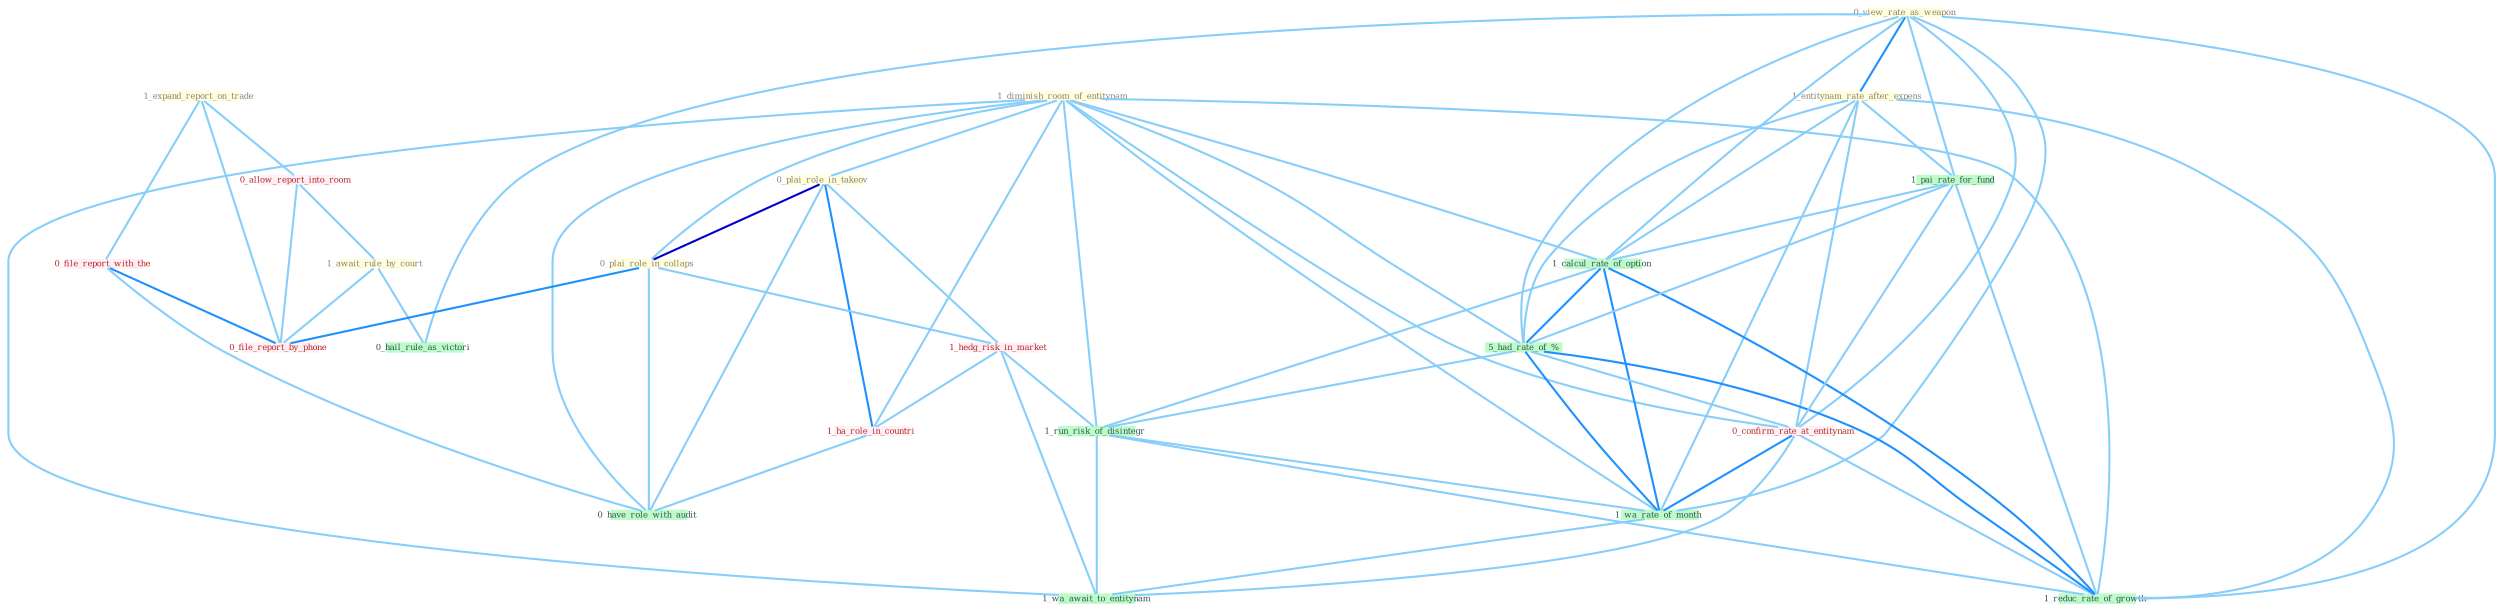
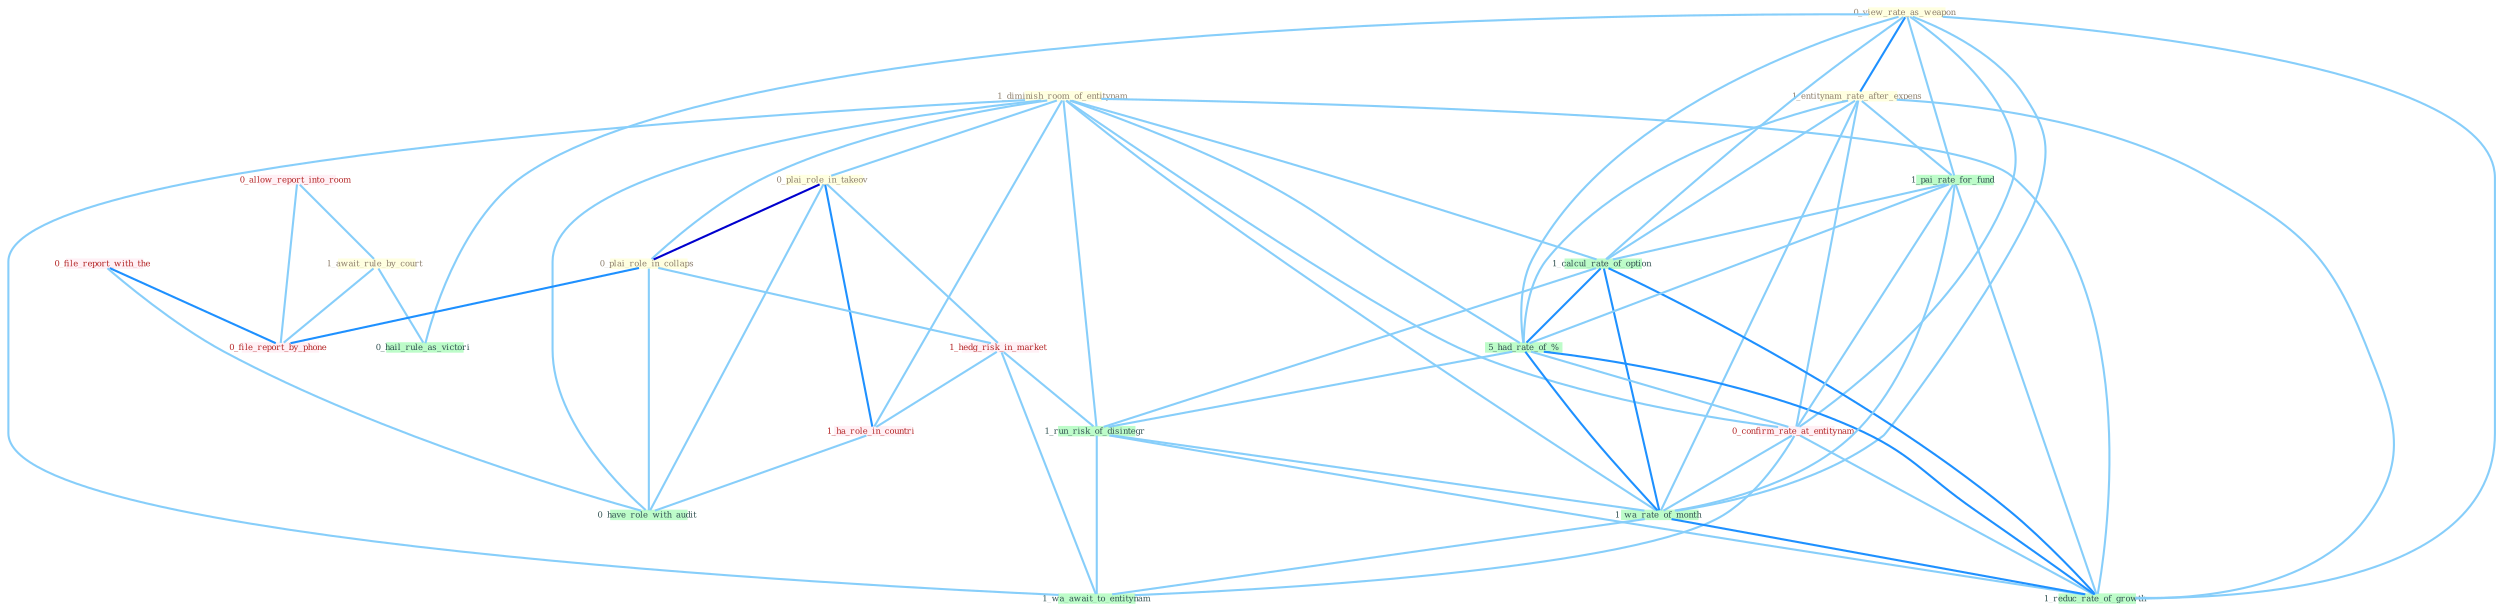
  graph {
    node [color="#BDFCC9" fixedsize=true fontcolor="#2f4f4f" fontsize=4 shape=polygon style=filled]
    edge [color="#87cefa" w=1]
    n1 [color="#ffffe0" fontcolor="#8b7d6b" height=.06 label="1_diminish_room_of_entitynam" width=.5]
    "0_view_rate_as_weapon " [color="#ffffe0" fontcolor="#8b7d6b" height=.06 width=.5]
    "1_await_rule_by_court " [color="#ffffe0" fontcolor="#8b7d6b" height=.06 width=.5]
    "0_plai_role_in_takeov " [color="#ffffe0" fontcolor="#8b7d6b" height=.06 width=.5]
    "1_entitynam_rate_after_expens " [color="#ffffe0" fontcolor="#8b7d6b" height=.06 width=.5]
-   "1_expand_report_on_trade " [color="#ffffe0" fontcolor="#8b7d6b" height=.06 width=.5]
    "0_plai_role_in_collaps " [color="#ffffe0" fontcolor="#8b7d6b" height=.06 width=.5]
    "0_allow_report_into_room " [color="#fff0f5" fontcolor="#b22222" height=.06 width=.5]
    "1_hedg_risk_in_market " [color="#fff0f5" fontcolor="#b22222" height=.06 width=.5]
    "1_ha_role_in_countri " [color="#fff0f5" fontcolor="#b22222" height=.06 width=.5]
    "0_file_report_with_the " [color="#fff0f5" fontcolor="#b22222" height=.06 width=.5]
    "0_confirm_rate_at_entitynam " [color="#fff0f5" fontcolor="#b22222" height=.06 width=.5]
    "0_file_report_by_phone " [color="#fff0f5" fontcolor="#b22222" height=.06 width=.5]
    "1_calcul_rate_of_option " [height=.06 width=.5]
    n15 [height=.06 label="5_had_rate_of_%" width=.5]
    "1_run_risk_of_disintegr " [height=.06 width=.5]
    "0_have_role_with_audit " [height=.06 width=.5]
    "1_wa_rate_of_month " [height=.06 width=.5]
    n19 [height=.06 label="1_wa_await_to_entitynam" width=.5]
    "1_reduc_rate_of_growth " [height=.06 width=.5]
    "1_pai_rate_for_fund " [height=.06 width=.5]
    "0_hail_rule_as_victori " [height=.06 width=.5]
    subgraph sub_1 {
      n1
      "0_view_rate_as_weapon "
      "1_await_rule_by_court "
      "0_plai_role_in_takeov "
      "1_entitynam_rate_after_expens "
-     "1_expand_report_on_trade "
      "0_plai_role_in_collaps "
    }
    subgraph sub_2 {
      "0_allow_report_into_room "
      "1_hedg_risk_in_market "
      "1_ha_role_in_countri "
      "0_file_report_with_the "
      "0_confirm_rate_at_entitynam "
      "0_file_report_by_phone "
    }
    n1 -- "0_plai_role_in_takeov "
    n1 -- "0_plai_role_in_collaps "
    n1 -- "1_ha_role_in_countri "
    n1 -- "0_confirm_rate_at_entitynam "
    n1 -- "1_calcul_rate_of_option "
    n1 -- n15
    n1 -- "1_run_risk_of_disintegr "
    n1 -- "0_have_role_with_audit "
    n1 -- "1_wa_rate_of_month "
    n1 -- n19
    n1 -- "1_reduc_rate_of_growth "
    "0_view_rate_as_weapon " -- "1_entitynam_rate_after_expens " [color="#1e90ff"]
    "0_view_rate_as_weapon " -- "0_confirm_rate_at_entitynam "
    "0_view_rate_as_weapon " -- "1_calcul_rate_of_option "
    "0_view_rate_as_weapon " -- n15
    "0_view_rate_as_weapon " -- "1_wa_rate_of_month "
    "0_view_rate_as_weapon " -- "1_reduc_rate_of_growth "
    "0_view_rate_as_weapon " -- "1_pai_rate_for_fund "
    "0_view_rate_as_weapon " -- "0_hail_rule_as_victori "
    "1_await_rule_by_court " -- "0_file_report_by_phone "
    "1_await_rule_by_court " -- "0_hail_rule_as_victori "
    "0_plai_role_in_takeov " -- "0_plai_role_in_collaps " [color="#0000cd" w=3]
    "0_plai_role_in_takeov " -- "1_hedg_risk_in_market "
    "0_plai_role_in_takeov " -- "1_ha_role_in_countri " [color="#1e90ff" w=2]
    "0_plai_role_in_takeov " -- "0_have_role_with_audit "
    "1_entitynam_rate_after_expens " -- "0_confirm_rate_at_entitynam "
    "1_entitynam_rate_after_expens " -- "1_calcul_rate_of_option "
    "1_entitynam_rate_after_expens " -- n15
    "1_entitynam_rate_after_expens " -- "1_wa_rate_of_month "
    "1_entitynam_rate_after_expens " -- "1_reduc_rate_of_growth "
    "1_entitynam_rate_after_expens " -- "1_pai_rate_for_fund "
-   "1_expand_report_on_trade " -- "0_allow_report_into_room "
-   "1_expand_report_on_trade " -- "0_file_report_with_the "
-   "1_expand_report_on_trade " -- "0_file_report_by_phone "
    "0_plai_role_in_collaps " -- "1_hedg_risk_in_market "
    "0_plai_role_in_collaps " -- "0_file_report_by_phone " [color="#1e90ff" w=2]
    "0_plai_role_in_collaps " -- "0_have_role_with_audit "
    "0_allow_report_into_room " -- "1_await_rule_by_court "
    "0_allow_report_into_room " -- "0_file_report_by_phone "
    "1_hedg_risk_in_market " -- "1_ha_role_in_countri "
    "1_hedg_risk_in_market " -- "1_run_risk_of_disintegr "
    "1_hedg_risk_in_market " -- n19
    "1_ha_role_in_countri " -- "0_have_role_with_audit "
    "0_file_report_with_the " -- "0_file_report_by_phone " [color="#1e90ff" w=2]
    "0_file_report_with_the " -- "0_have_role_with_audit "
-   "0_confirm_rate_at_entitynam " -- "1_wa_rate_of_month " [color="#1e90ff"]
+   "0_confirm_rate_at_entitynam " -- "1_wa_rate_of_month "
    "0_confirm_rate_at_entitynam " -- n19
    "0_confirm_rate_at_entitynam " -- "1_reduc_rate_of_growth "
    "1_calcul_rate_of_option " -- n15 [color="#1e90ff" w=2]
    "1_calcul_rate_of_option " -- "1_run_risk_of_disintegr "
    "1_calcul_rate_of_option " -- "1_wa_rate_of_month " [color="#1e90ff" w=2]
    "1_calcul_rate_of_option " -- "1_reduc_rate_of_growth " [color="#1e90ff" w=2]
    n15 -- "0_confirm_rate_at_entitynam "
    n15 -- "1_run_risk_of_disintegr "
    n15 -- "1_wa_rate_of_month " [color="#1e90ff" w=2]
    n15 -- "1_reduc_rate_of_growth " [color="#1e90ff" w=2]
    "1_run_risk_of_disintegr " -- "1_wa_rate_of_month "
    "1_run_risk_of_disintegr " -- n19
    "1_run_risk_of_disintegr " -- "1_reduc_rate_of_growth "
    "1_wa_rate_of_month " -- n19
+   "1_wa_rate_of_month " -- "1_reduc_rate_of_growth " [color="#1e90ff" w=2]
    "1_pai_rate_for_fund " -- "0_confirm_rate_at_entitynam "
    "1_pai_rate_for_fund " -- "1_calcul_rate_of_option "
    "1_pai_rate_for_fund " -- n15
+   "1_pai_rate_for_fund " -- "1_wa_rate_of_month "
    "1_pai_rate_for_fund " -- "1_reduc_rate_of_growth "
  }
